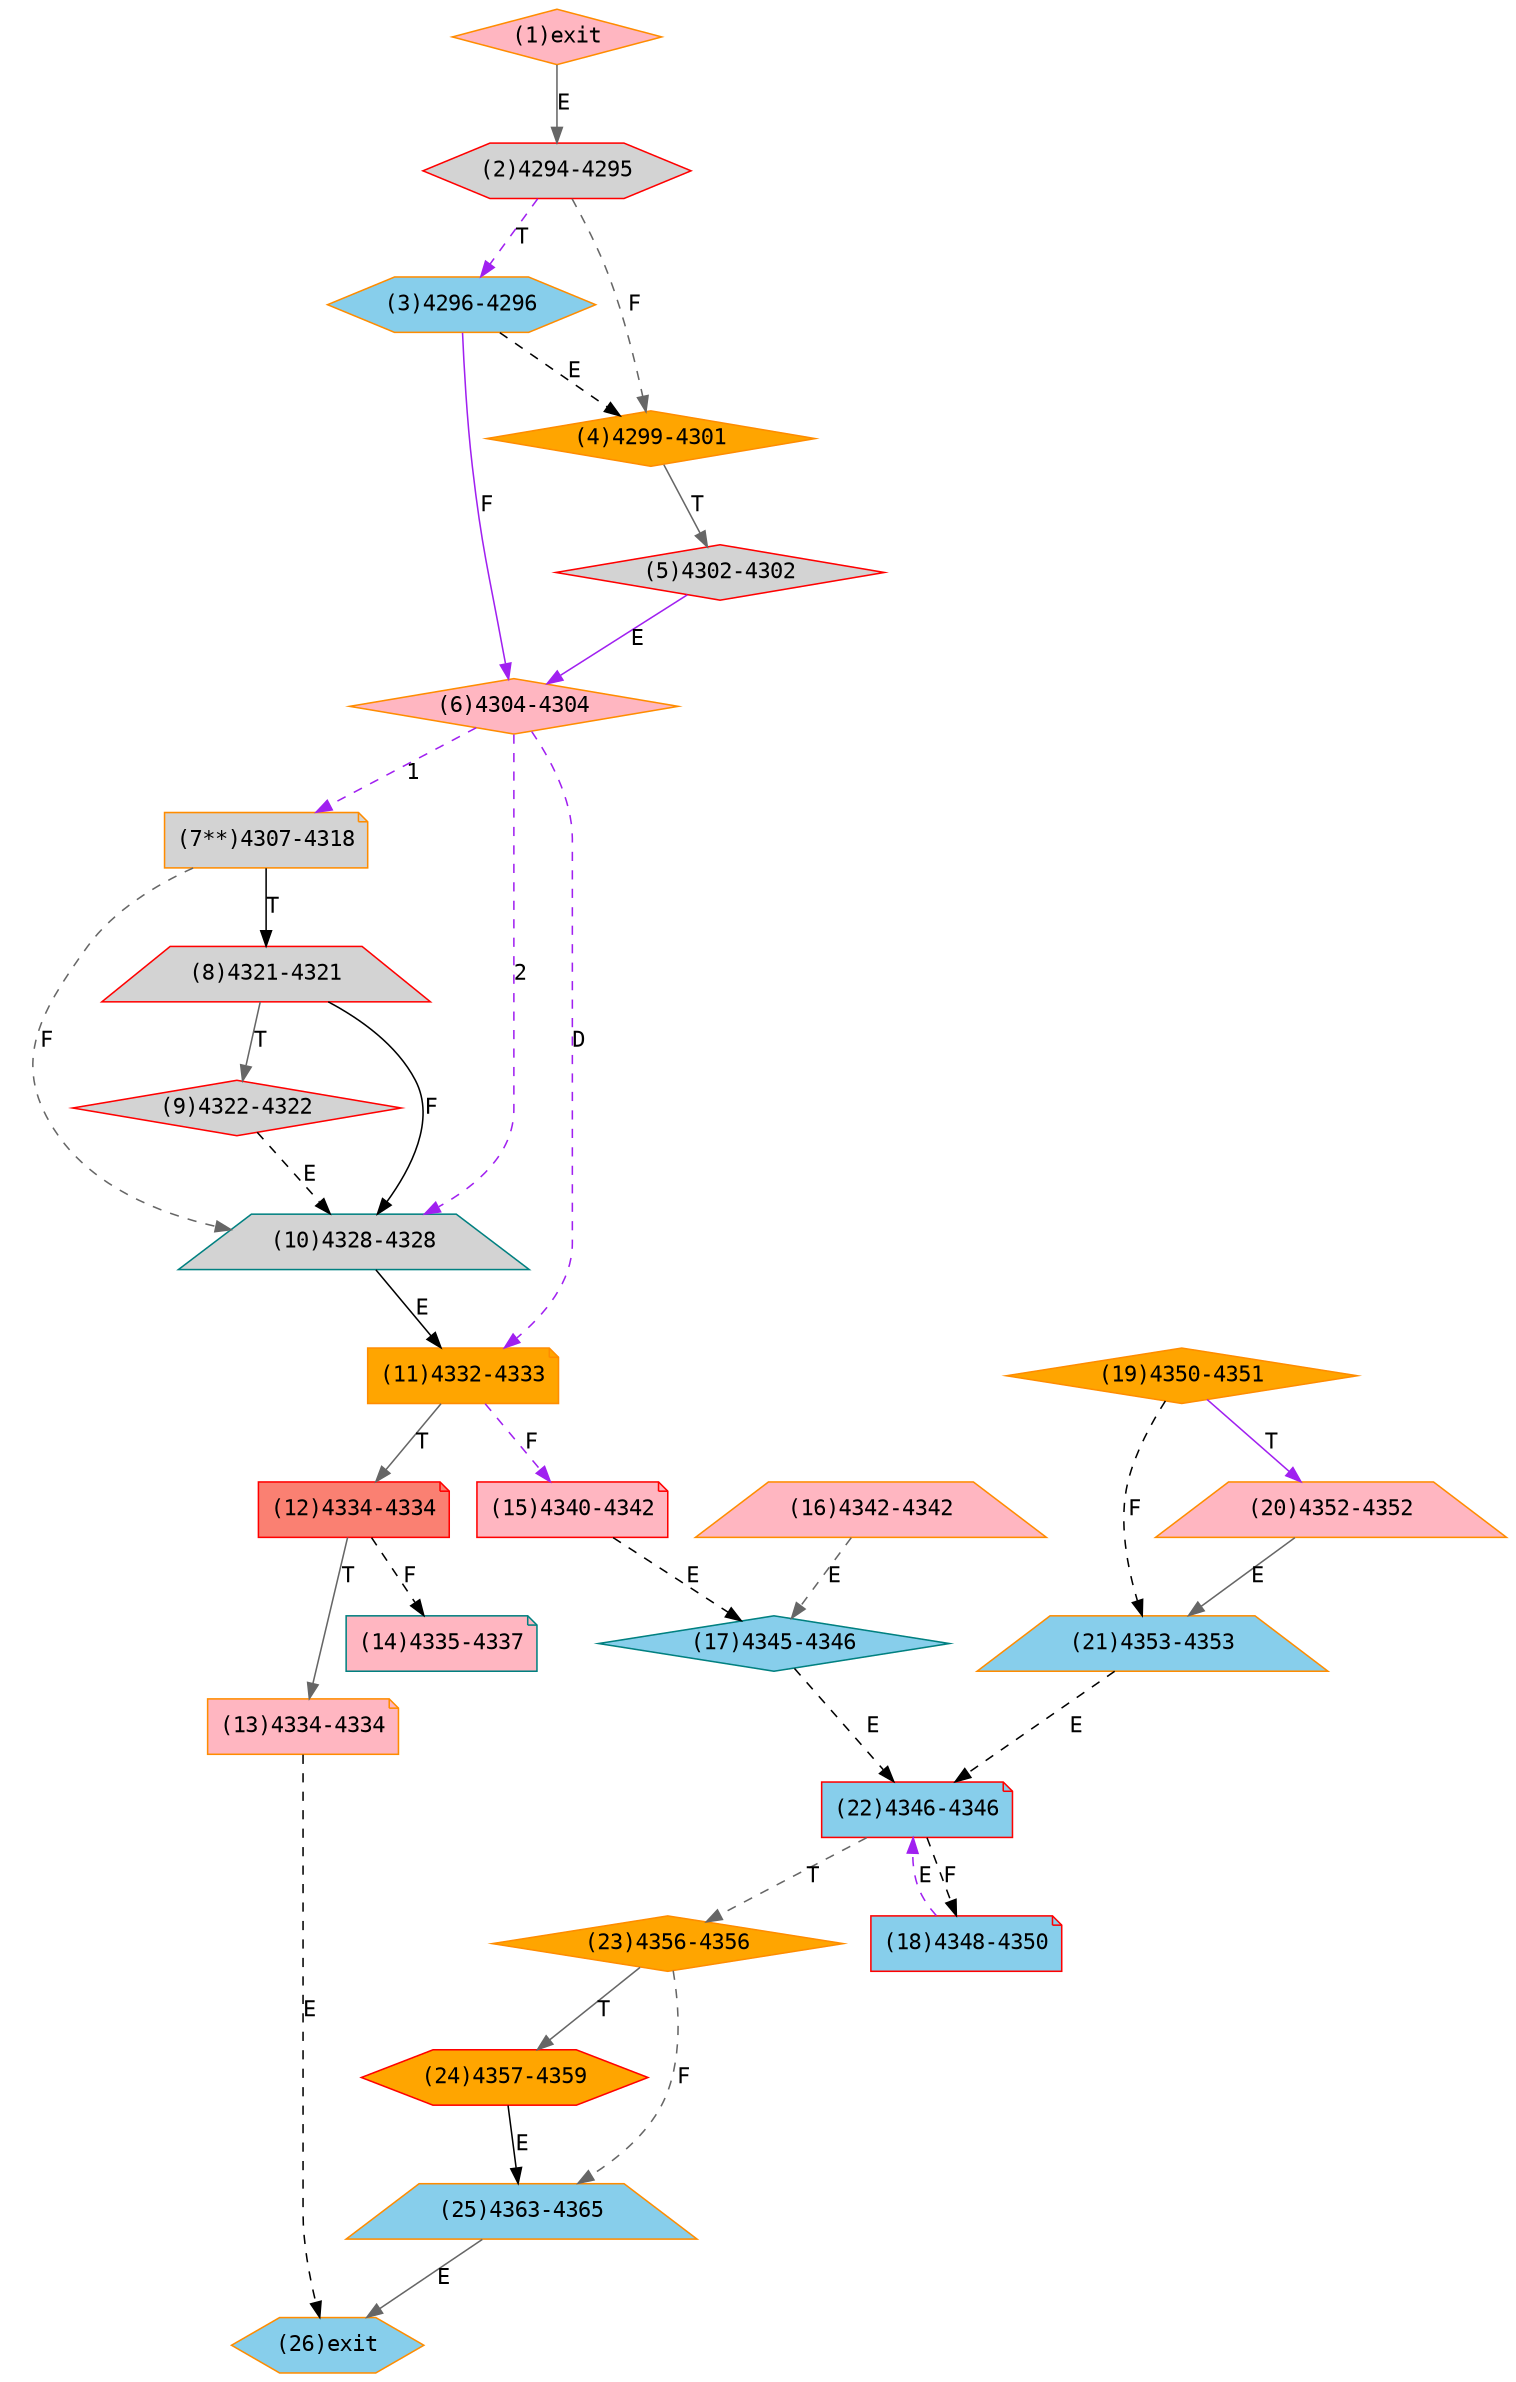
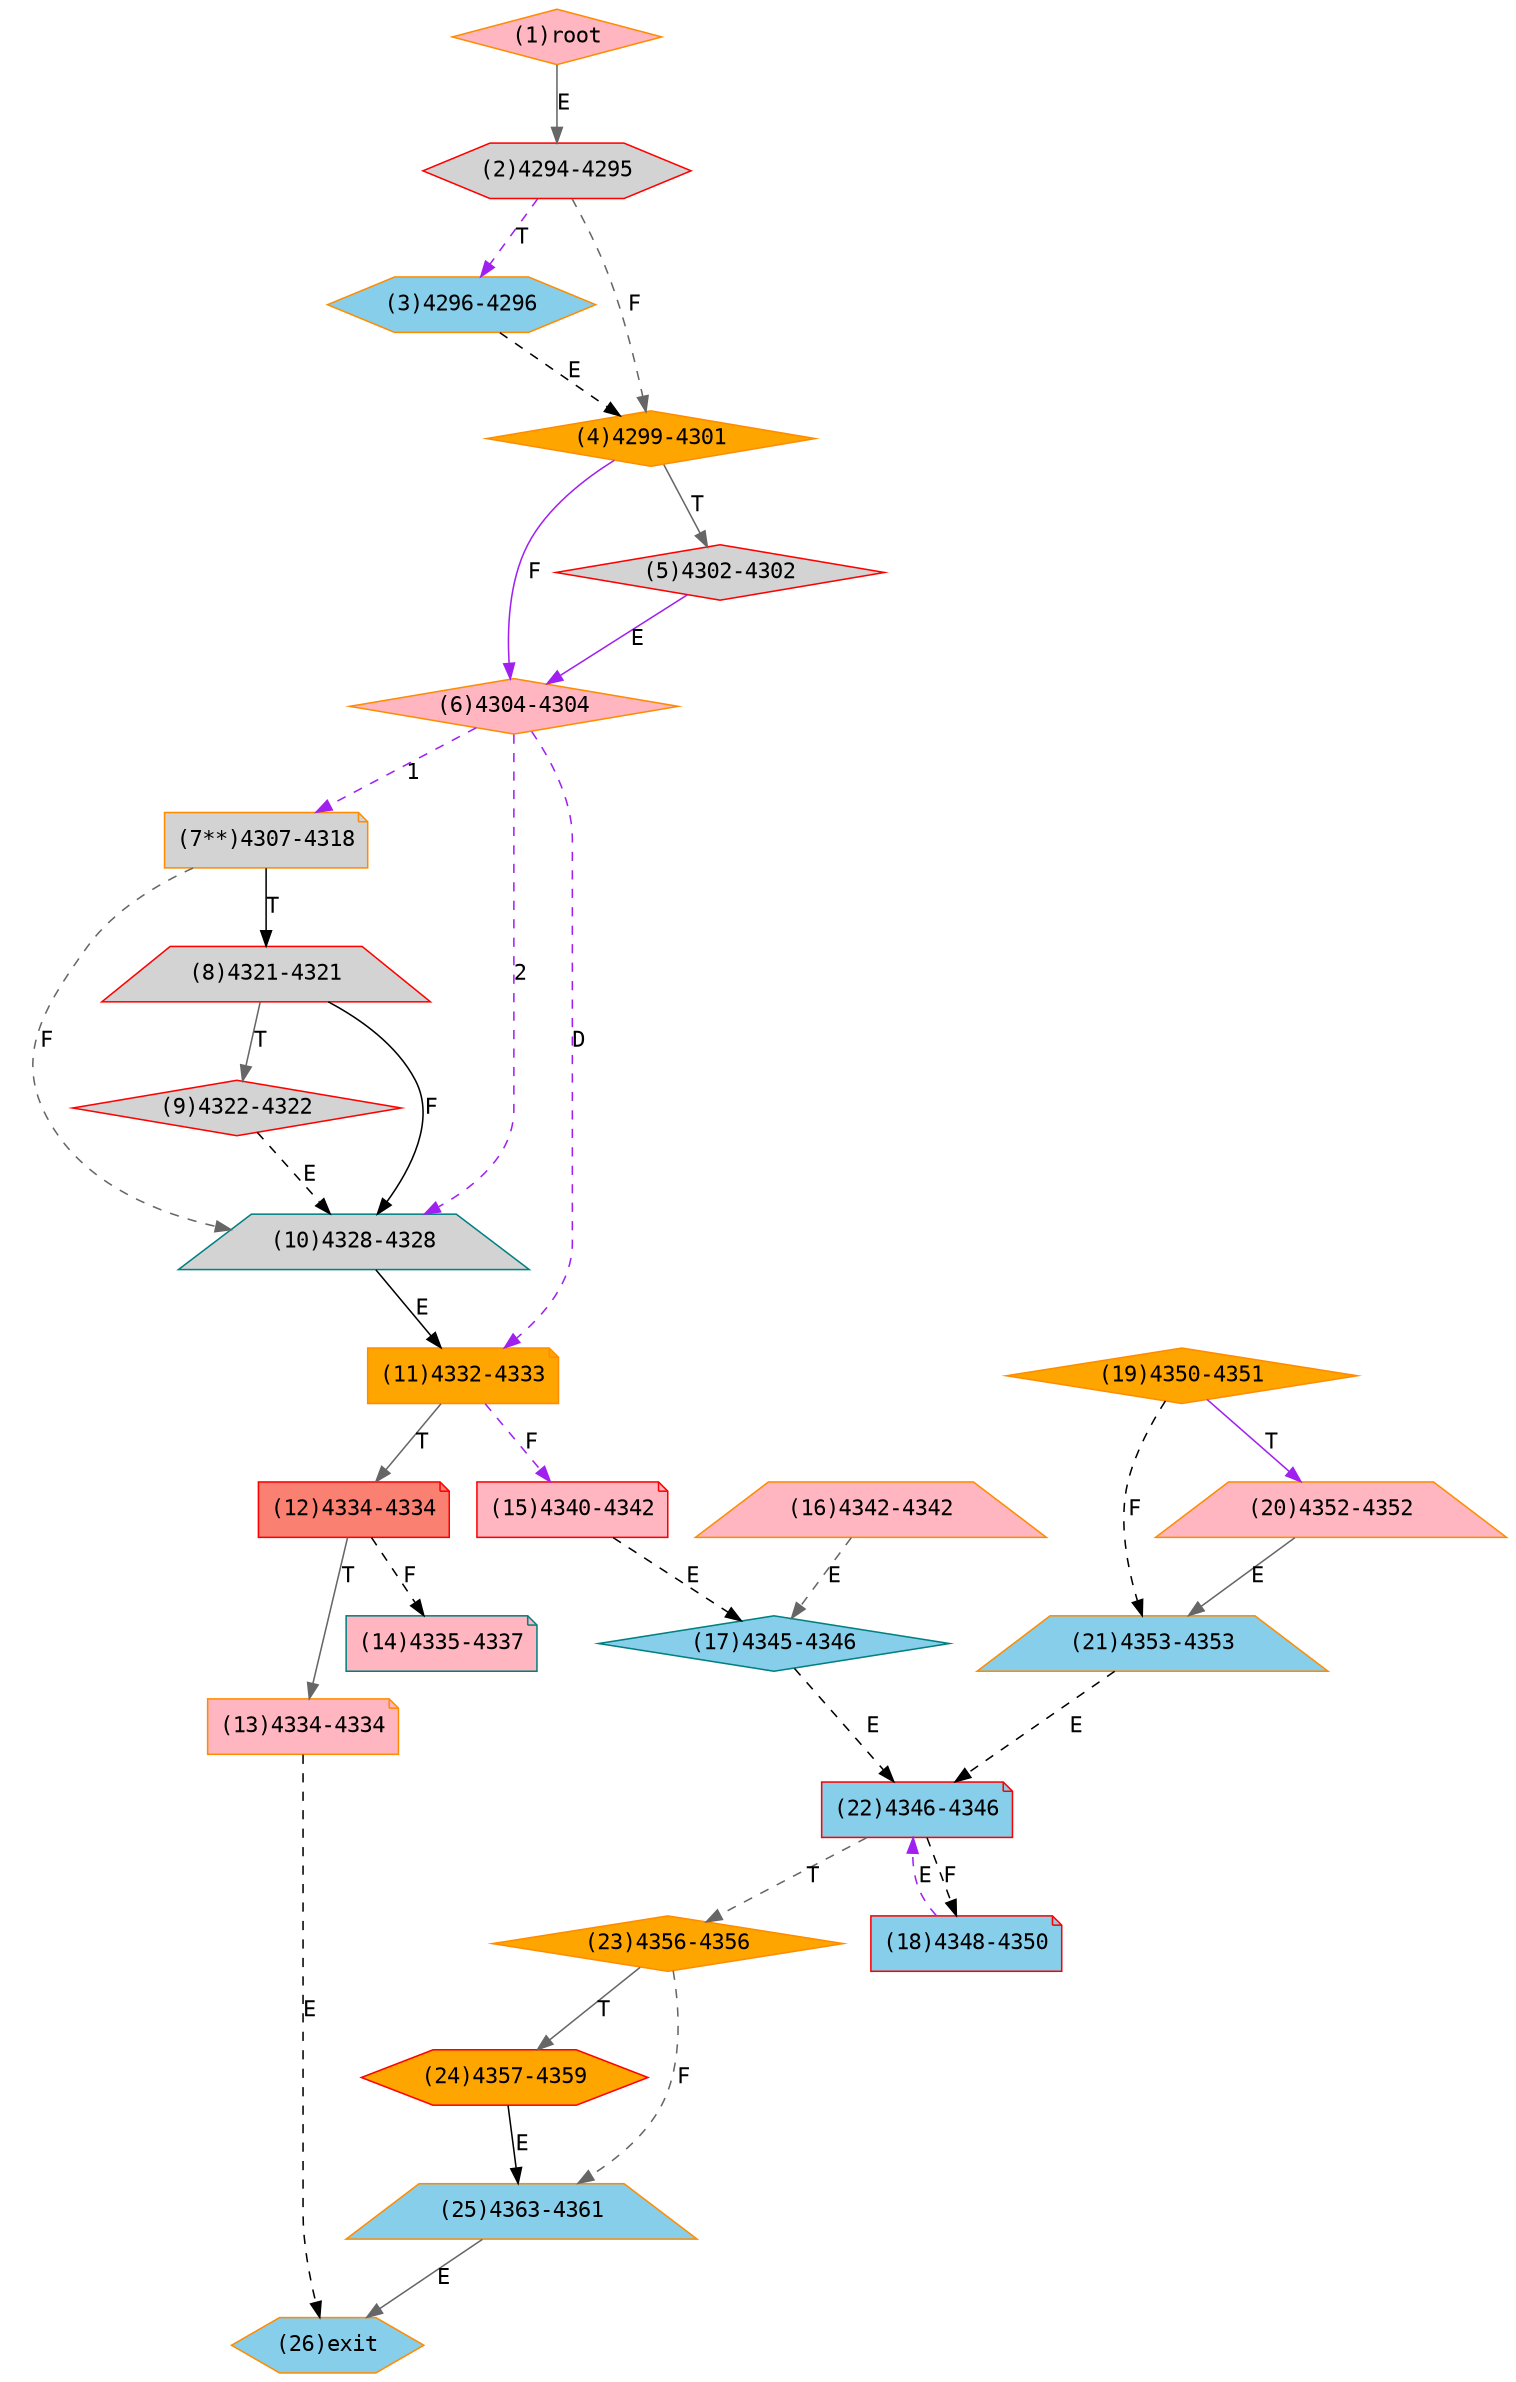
  digraph {
    fontname="DejaVu Sans Mono"
    node [color=darkorange fillcolor=lightpink fontname="DejaVu Sans Mono" shape=diamond style=filled]
    edge [color=gray40 fontname="DejaVu Sans Mono" style=dashed]
-   n1 [label="(1)exit"]
+   n1 [label="(1)root"]
    n2 [color=red fillcolor=lightgrey label="(2)4294-4295" shape=hexagon]
    n3 [fillcolor=skyblue label="(3)4296-4296" shape=hexagon]
    n4 [fillcolor=orange label="(4)4299-4301"]
    n5 [color=red fillcolor=lightgrey label="(5)4302-4302"]
    n6 [label="(6)4304-4304"]
    n7 [fillcolor=lightgrey label="(7**)4307-4318" shape=note]
    n8 [color=teal fillcolor=lightgrey label="(10)4328-4328" shape=trapezium]
    n9 [fillcolor=orange label="(11)4332-4333" shape=note]
    n10 [color=red fillcolor=lightgrey label="(8)4321-4321" shape=trapezium]
    n11 [color=red fillcolor=salmon label="(12)4334-4334" shape=note]
    n12 [color=red label="(15)4340-4342" shape=note]
    n13 [color=red fillcolor=lightgrey label="(9)4322-4322"]
    n14 [label="(13)4334-4334" shape=note]
    n15 [color=teal label="(14)4335-4337" shape=note]
    n16 [color=teal fillcolor=skyblue label="(17)4345-4346"]
    n17 [fillcolor=skyblue label="(26)exit" shape=hexagon]
    n18 [color=red fillcolor=skyblue label="(22)4346-4346" shape=note]
    n19 [color=red fillcolor=skyblue label="(18)4348-4350" shape=note]
    n20 [fillcolor=orange label="(23)4356-4356"]
    n21 [label="(16)4342-4342" shape=trapezium]
    n22 [fillcolor=orange label="(19)4350-4351"]
    n23 [fillcolor=skyblue label="(21)4353-4353" shape=trapezium]
    n24 [label="(20)4352-4352" shape=trapezium]
-   n25 [fillcolor=skyblue label="(25)4363-4365" shape=trapezium]
+   n25 [fillcolor=skyblue label="(25)4363-4361" shape=trapezium]
    n26 [color=red fillcolor=orange label="(24)4357-4359" shape=hexagon]
    n1 -> n2 [label=E style=solid]
    n2 -> n3 [color=purple label=T]
    n2 -> n4 [label=F]
    n3 -> n4 [color=black label=E]
    n4 -> n5 [label=T style=solid]
-   n3 -> n6 [color=purple label=F style=solid]
+   n4 -> n6 [color=purple label=F style=solid]
    n5 -> n6 [color=purple label=E style=solid]
    n6 -> n7 [color=purple label=1]
    n6 -> n8 [color=purple label=2]
    n6 -> n9 [color=purple label=D]
    n7 -> n8 [label=F]
    n7 -> n10 [color=black label=T style=solid]
    n8 -> n9 [color=black label=E style=solid]
    n9 -> n11 [label=T style=solid]
    n9 -> n12 [color=purple label=F]
    n10 -> n8 [color=black label=F style=solid]
    n10 -> n13 [label=T style=solid]
    n11 -> n14 [label=T style=solid]
    n11 -> n15 [color=black label=F]
    n12 -> n16 [color=black label=E]
    n13 -> n8 [color=black label=E]
    n14 -> n17 [color=black label=E]
    n16 -> n18 [color=black label=E]
    n18 -> n19 [color=black label=F]
    n18 -> n20 [label=T]
    n19 -> n18 [color=purple label=E]
    n20 -> n25 [label=F]
    n20 -> n26 [label=T style=solid]
    n21 -> n16 [label=E]
    n22 -> n23 [color=black label=F]
    n22 -> n24 [color=purple label=T style=solid]
    n23 -> n18 [color=black label=E]
    n24 -> n23 [label=E style=solid]
    n25 -> n17 [label=E style=solid]
    n26 -> n25 [color=black label=E style=solid]
  }
